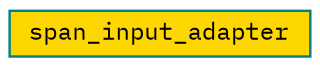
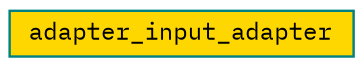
  digraph {
    rankdir=LR
    fontname="IBM Plex Mono"
-   n1 [color=teal fillcolor=gold fontname="IBM Plex Mono" fontsize=10 height=0.2 label=span_input_adapter shape=record style=filled width=0.4]
+   n1 [color=teal fillcolor=gold fontname="IBM Plex Mono" fontsize=10 height=0.2 label=adapter_input_adapter shape=record style=filled width=0.4]
  }
